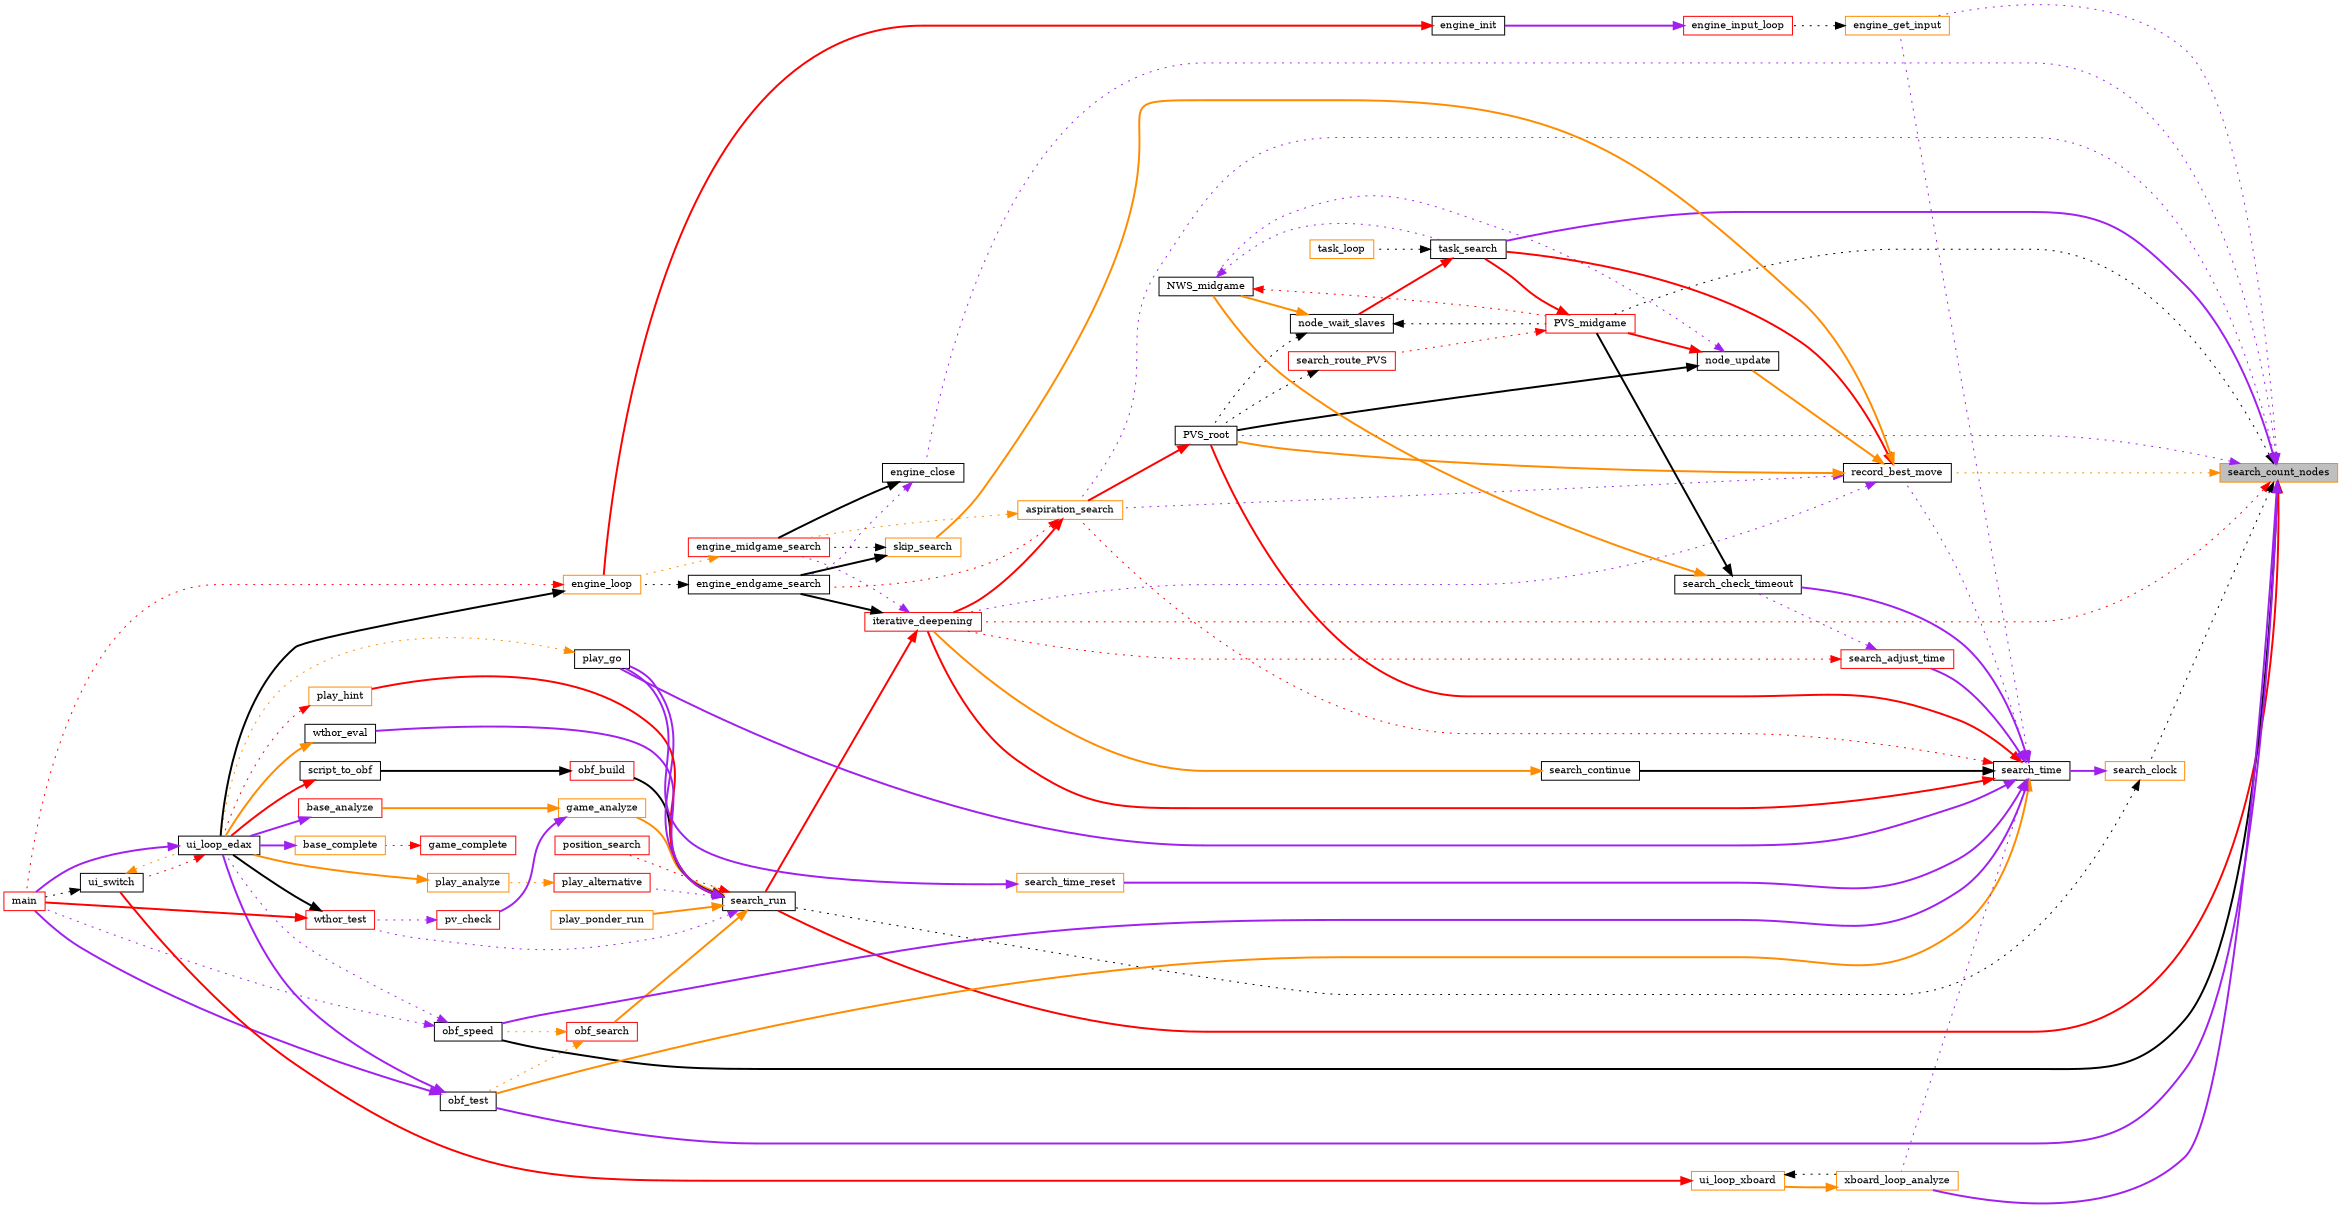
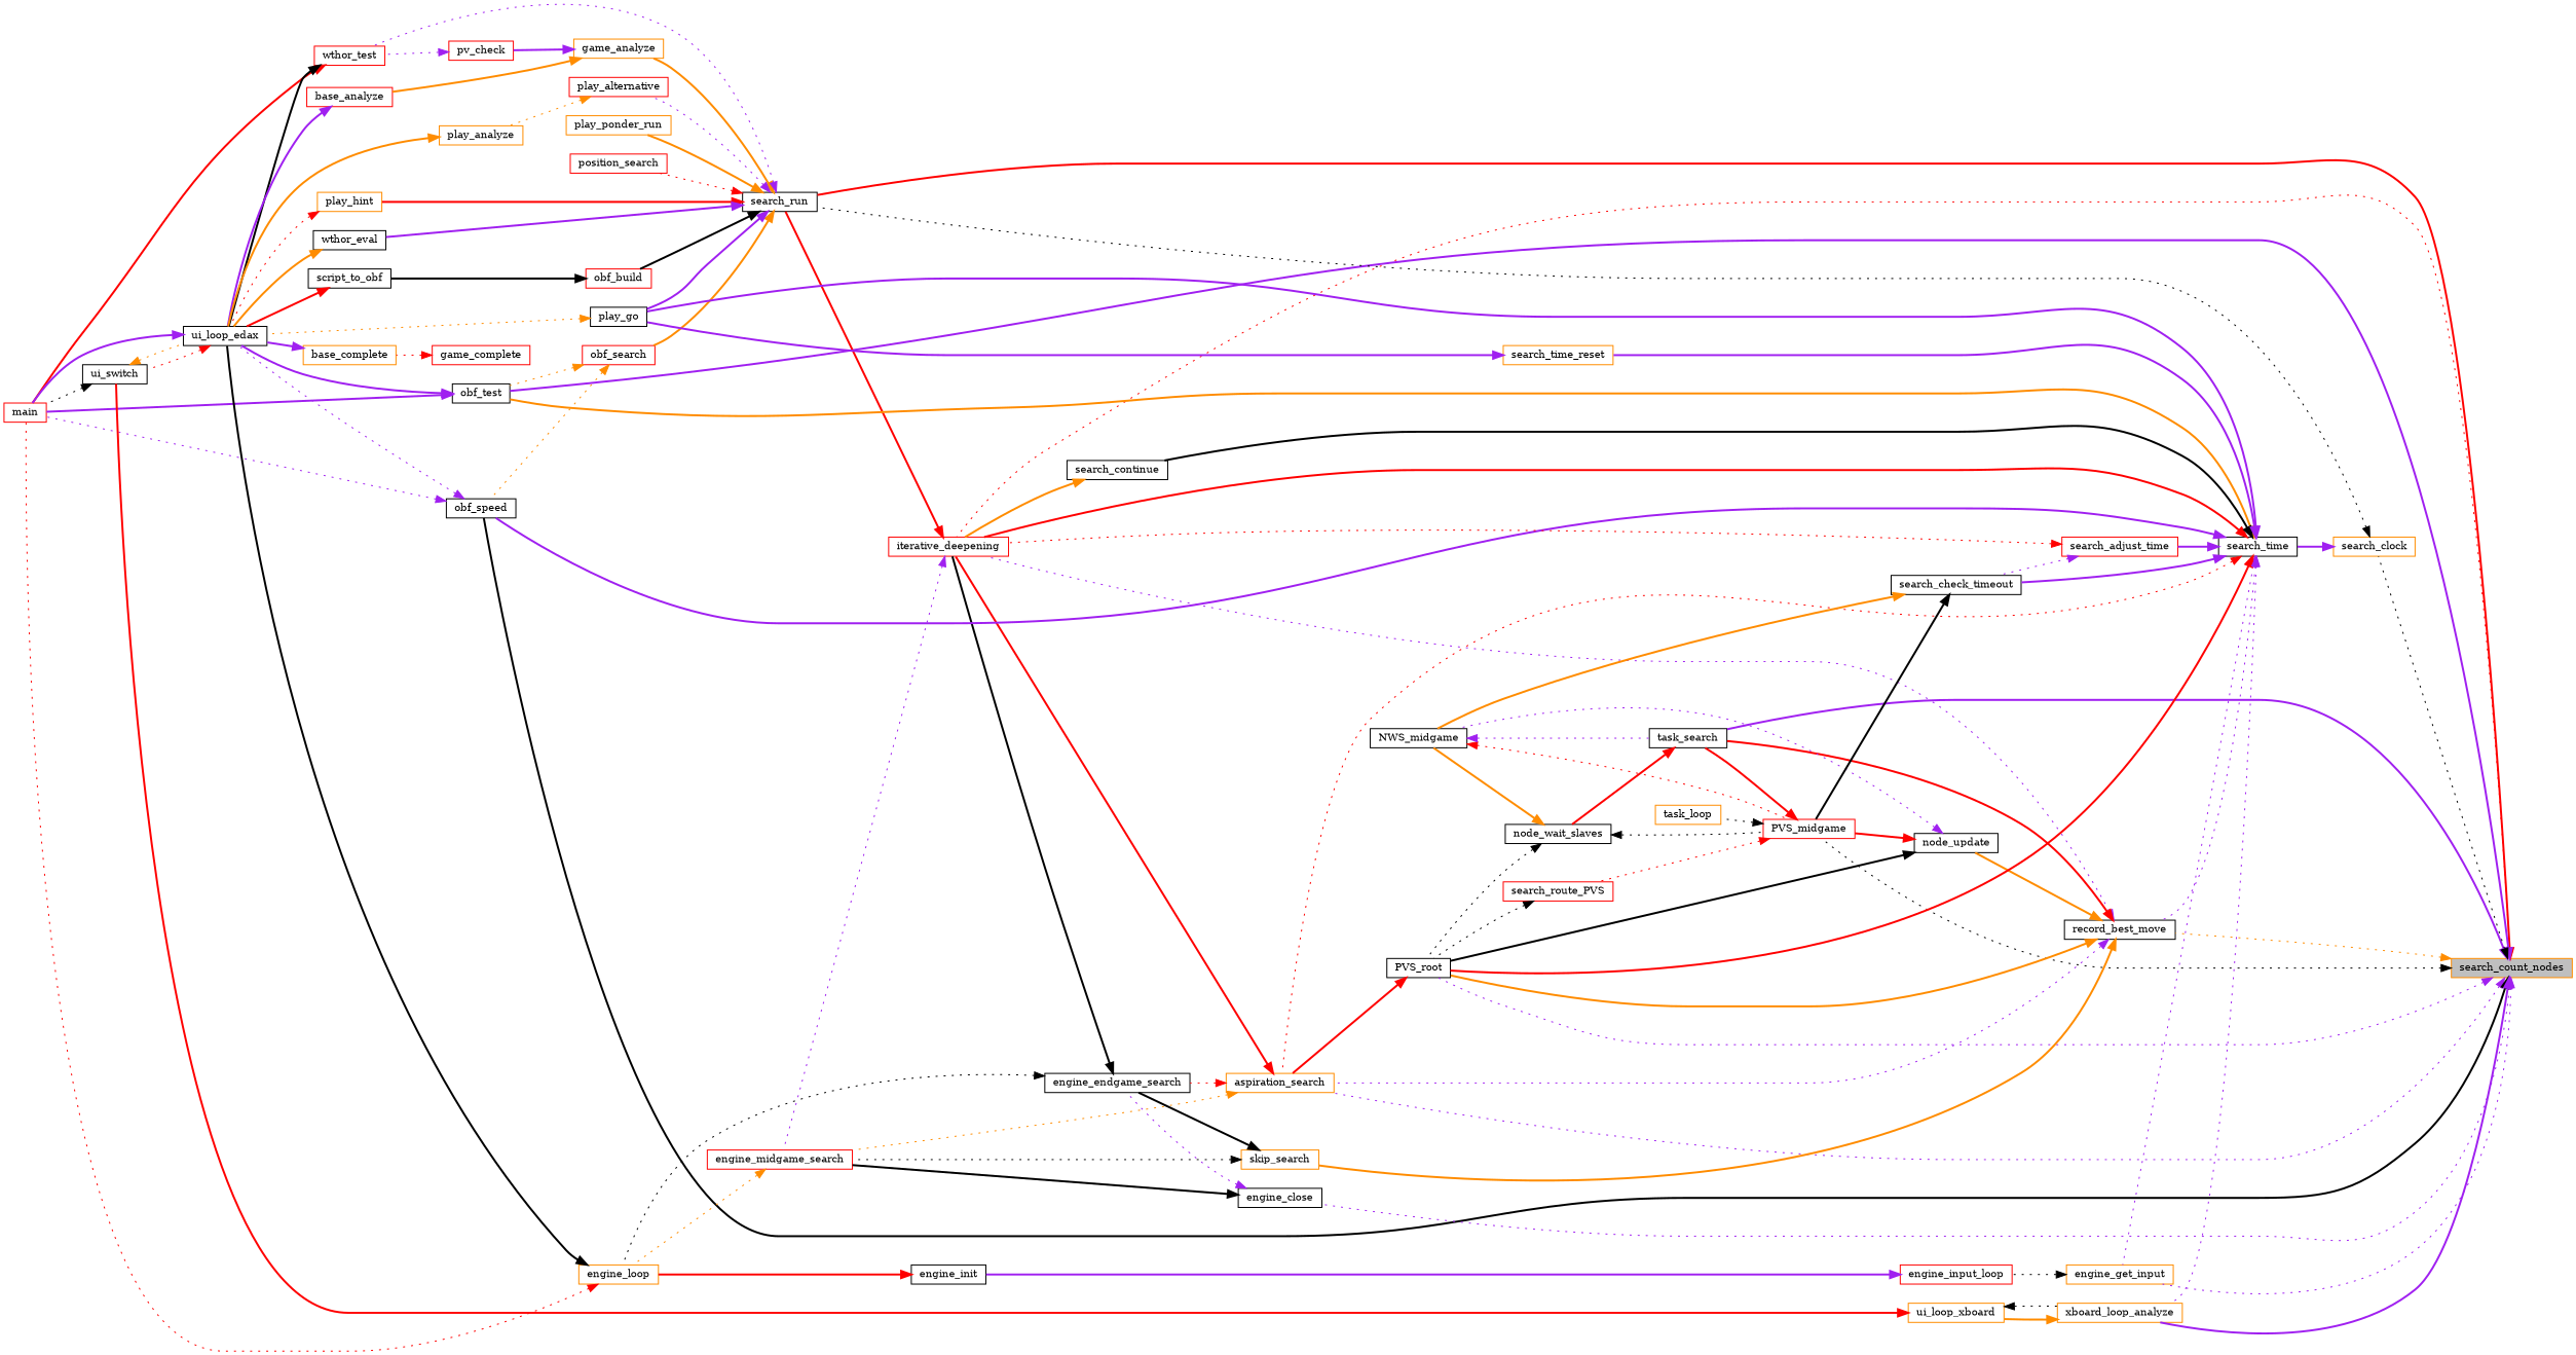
  digraph {
    fontname="DejaVu Serif"
    rankdir=RL
    node [color=black fontname="DejaVu Serif" fontsize=10 shape=record]
    edge [color=purple dir=back fontname="DejaVu Serif" fontsize=10 labelfontname=FreeSans labelfontsize=10 style=bold]
    n1 [color=darkorange fillcolor=grey75 fontcolor=black height=0.2 label=search_count_nodes style=filled width=0.4]
    n2 [color=darkorange height=0.2 label=aspiration_search width=0.4]
    n3 [color=red height=0.2 label=iterative_deepening width=0.4]
    n4 [height=0.2 label=search_run width=0.4]
    n5 [height=0.2 label=obf_speed width=0.4]
    n6 [height=0.2 label=obf_test width=0.4]
    n7 [height=0.2 label=engine_close width=0.4]
    n8 [color=darkorange height=0.2 label=engine_get_input width=0.4]
    n9 [color=red height=0.2 label=PVS_midgame width=0.4]
    n10 [height=0.2 label=PVS_root width=0.4]
    n11 [height=0.2 label=task_search width=0.4]
    n12 [height=0.2 label=record_best_move width=0.4]
    n13 [color=darkorange height=0.2 label=search_clock width=0.4]
    n14 [color=darkorange height=0.2 label=xboard_loop_analyze width=0.4]
    n15 [height=0.2 label=engine_endgame_search width=0.4]
    n16 [color=red height=0.2 label=engine_midgame_search width=0.4]
    n17 [color=darkorange height=0.2 label=game_analyze width=0.4]
    n18 [color=red height=0.2 label=wthor_test width=0.4]
    n19 [color=red height=0.2 label=obf_build width=0.4]
    n20 [color=red height=0.2 label=obf_search width=0.4]
    n21 [color=red height=0.2 label=play_alternative width=0.4]
    n22 [height=0.2 label=play_go width=0.4]
    n23 [color=darkorange height=0.2 label=play_hint width=0.4]
    n24 [color=darkorange height=0.2 label=play_ponder_run width=0.4]
    n25 [color=red height=0.2 label=position_search width=0.4]
    n26 [height=0.2 label=wthor_eval width=0.4]
    n27 [color=red height=0.2 label=main width=0.4]
    n28 [height=0.2 label=ui_loop_edax width=0.4]
    n29 [color=red height=0.2 label=engine_input_loop width=0.4]
    n30 [color=red height=0.2 label=search_route_PVS width=0.4]
    n31 [height=0.2 label=node_wait_slaves width=0.4]
    n32 [color=darkorange height=0.2 label=task_loop width=0.4]
    n33 [height=0.2 label=node_update width=0.4]
    n34 [color=darkorange height=0.2 label=skip_search width=0.4]
    n35 [height=0.2 label=search_time width=0.4]
    n36 [color=darkorange height=0.2 label=ui_loop_xboard width=0.4]
    n37 [color=darkorange height=0.2 label=engine_loop width=0.4]
    n38 [height=0.2 label=ui_switch width=0.4]
    n39 [color=red height=0.2 label=base_analyze width=0.4]
    n40 [color=red height=0.2 label=pv_check width=0.4]
    n41 [color=red height=0.2 label=game_complete width=0.4]
    n42 [color=darkorange height=0.2 label=base_complete width=0.4]
    n43 [height=0.2 label=script_to_obf width=0.4]
    n44 [color=darkorange height=0.2 label=play_analyze width=0.4]
    n45 [height=0.2 label=engine_init width=0.4]
    n46 [height=0.2 label=NWS_midgame width=0.4]
    n47 [color=red height=0.2 label=search_adjust_time width=0.4]
    n48 [height=0.2 label=search_check_timeout width=0.4]
    n49 [height=0.2 label=search_continue width=0.4]
    n50 [color=darkorange height=0.2 label=search_time_reset width=0.4]
    n1 -> n2 [style=dotted]
    n1 -> n3 [color=red style=dotted]
    n1 -> n4 [color=red]
    n1 -> n5 [color=black]
    n1 -> n6
    n1 -> n7 [style=dotted]
    n1 -> n8 [style=dotted]
    n1 -> n9 [color=black style=dotted]
    n1 -> n10 [style=dotted]
    n1 -> n11
    n1 -> n12 [color=darkorange style=dotted]
    n1 -> n13 [color=black style=dotted]
    n1 -> n14
    n2 -> n3 [color=red]
    n2 -> n15 [color=red style=dotted]
    n2 -> n16 [color=darkorange style=dotted]
    n3 -> n4 [color=red]
-   n3 -> n15 [color=black]
+   n15 -> n3 [color=black]
    n3 -> n16 [style=dotted]
    n4 -> n17 [color=darkorange]
    n4 -> n18 [style=dotted]
    n4 -> n19 [color=black]
    n4 -> n20 [color=darkorange]
    n4 -> n21 [style=dotted]
    n4 -> n22
    n4 -> n23 [color=red]
    n4 -> n24 [color=darkorange]
    n4 -> n25 [color=red style=dotted]
    n4 -> n26
    n5 -> n27 [style=dotted]
    n5 -> n28 [style=dotted]
    n6 -> n27
    n6 -> n28
    n7 -> n15 [style=dotted]
    n7 -> n16 [color=black]
    n8 -> n29 [color=black style=dotted]
    n9 -> n11 [color=red]
    n9 -> n30 [color=red style=dotted]
    n10 -> n2 [color=red]
    n11 -> n31 [color=red]
-   n11 -> n32 [color=black style=dotted]
+   n9 -> n32 [color=black style=dotted]
    n12 -> n2 [style=dotted]
    n12 -> n3 [style=dotted]
    n12 -> n10 [color=darkorange]
    n12 -> n11 [color=red]
    n12 -> n33 [color=darkorange]
    n12 -> n34 [color=darkorange]
    n13 -> n4 [color=black style=dotted]
    n13 -> n35
    n14 -> n36 [color=darkorange]
    n15 -> n37 [color=black style=dotted]
    n16 -> n37 [color=darkorange style=dotted]
    n17 -> n39 [color=darkorange]
    n17 -> n40
    n18 -> n27 [color=red]
    n18 -> n28 [color=black]
    n19 -> n43 [color=black]
    n20 -> n5 [color=darkorange style=dotted]
    n20 -> n6 [color=darkorange style=dotted]
    n21 -> n44 [color=darkorange style=dotted]
    n22 -> n28 [color=darkorange style=dotted]
    n23 -> n28 [color=red style=dotted]
    n26 -> n28 [color=darkorange]
    n28 -> n27
    n28 -> n38 [color=red style=dotted]
    n29 -> n45
    n30 -> n10 [color=black style=dotted]
    n31 -> n9 [color=black style=dotted]
    n31 -> n10 [color=black style=dotted]
    n31 -> n46 [color=darkorange]
    n33 -> n9 [color=red]
    n33 -> n10 [color=black]
    n33 -> n46 [style=dotted]
    n34 -> n15 [color=black]
    n34 -> n16 [color=black style=dotted]
    n35 -> n2 [color=red style=dotted]
    n35 -> n3 [color=red]
    n35 -> n5
    n35 -> n6 [color=darkorange]
    n35 -> n8 [style=dotted]
    n35 -> n10 [color=red]
    n35 -> n12 [style=dotted]
    n35 -> n14 [style=dotted]
    n35 -> n22
    n35 -> n47
    n35 -> n48
    n35 -> n49 [color=black]
    n35 -> n50
    n36 -> n14 [color=black style=dotted]
    n36 -> n38 [color=red]
    n37 -> n27 [color=red style=dotted]
    n37 -> n28 [color=black]
    n38 -> n27 [color=black style=dotted]
    n38 -> n28 [color=darkorange style=dotted]
    n39 -> n28
    n40 -> n18 [style=dotted]
    n41 -> n42 [color=red style=dotted]
    n42 -> n28
    n43 -> n28 [color=red]
    n44 -> n28 [color=darkorange]
    n45 -> n37 [color=red]
    n46 -> n9 [color=red style=dotted]
    n46 -> n11 [style=dotted]
    n47 -> n3 [color=red style=dotted]
    n47 -> n48 [style=dotted]
    n48 -> n9 [color=black]
    n48 -> n46 [color=darkorange]
    n49 -> n3 [color=darkorange]
    n50 -> n22
  }
